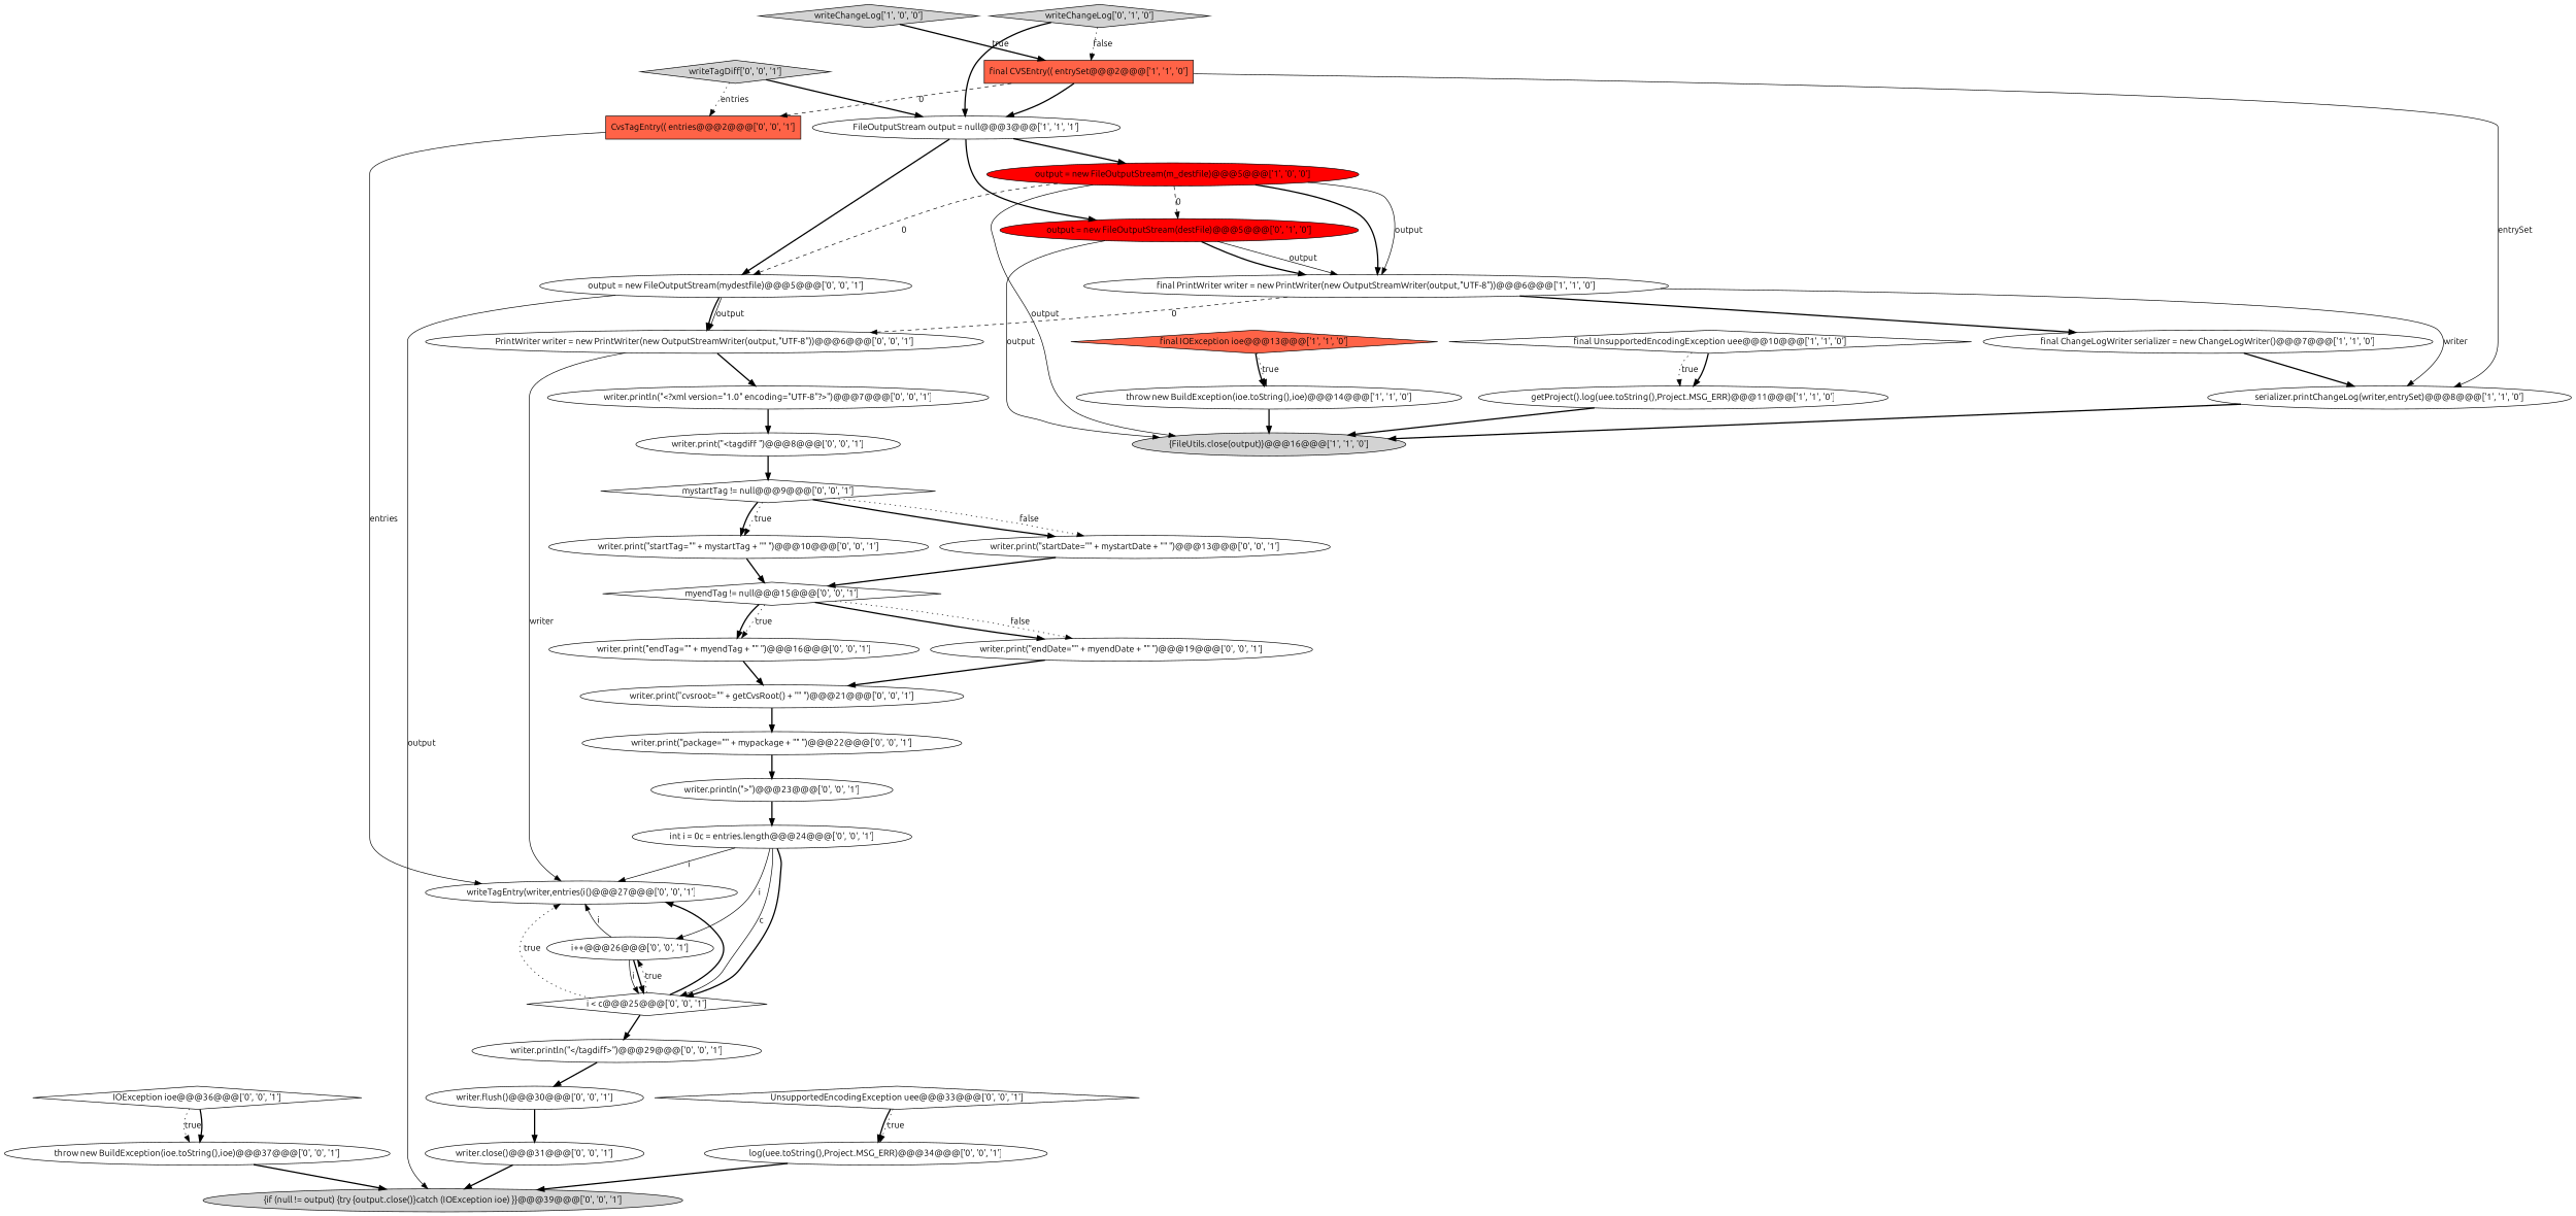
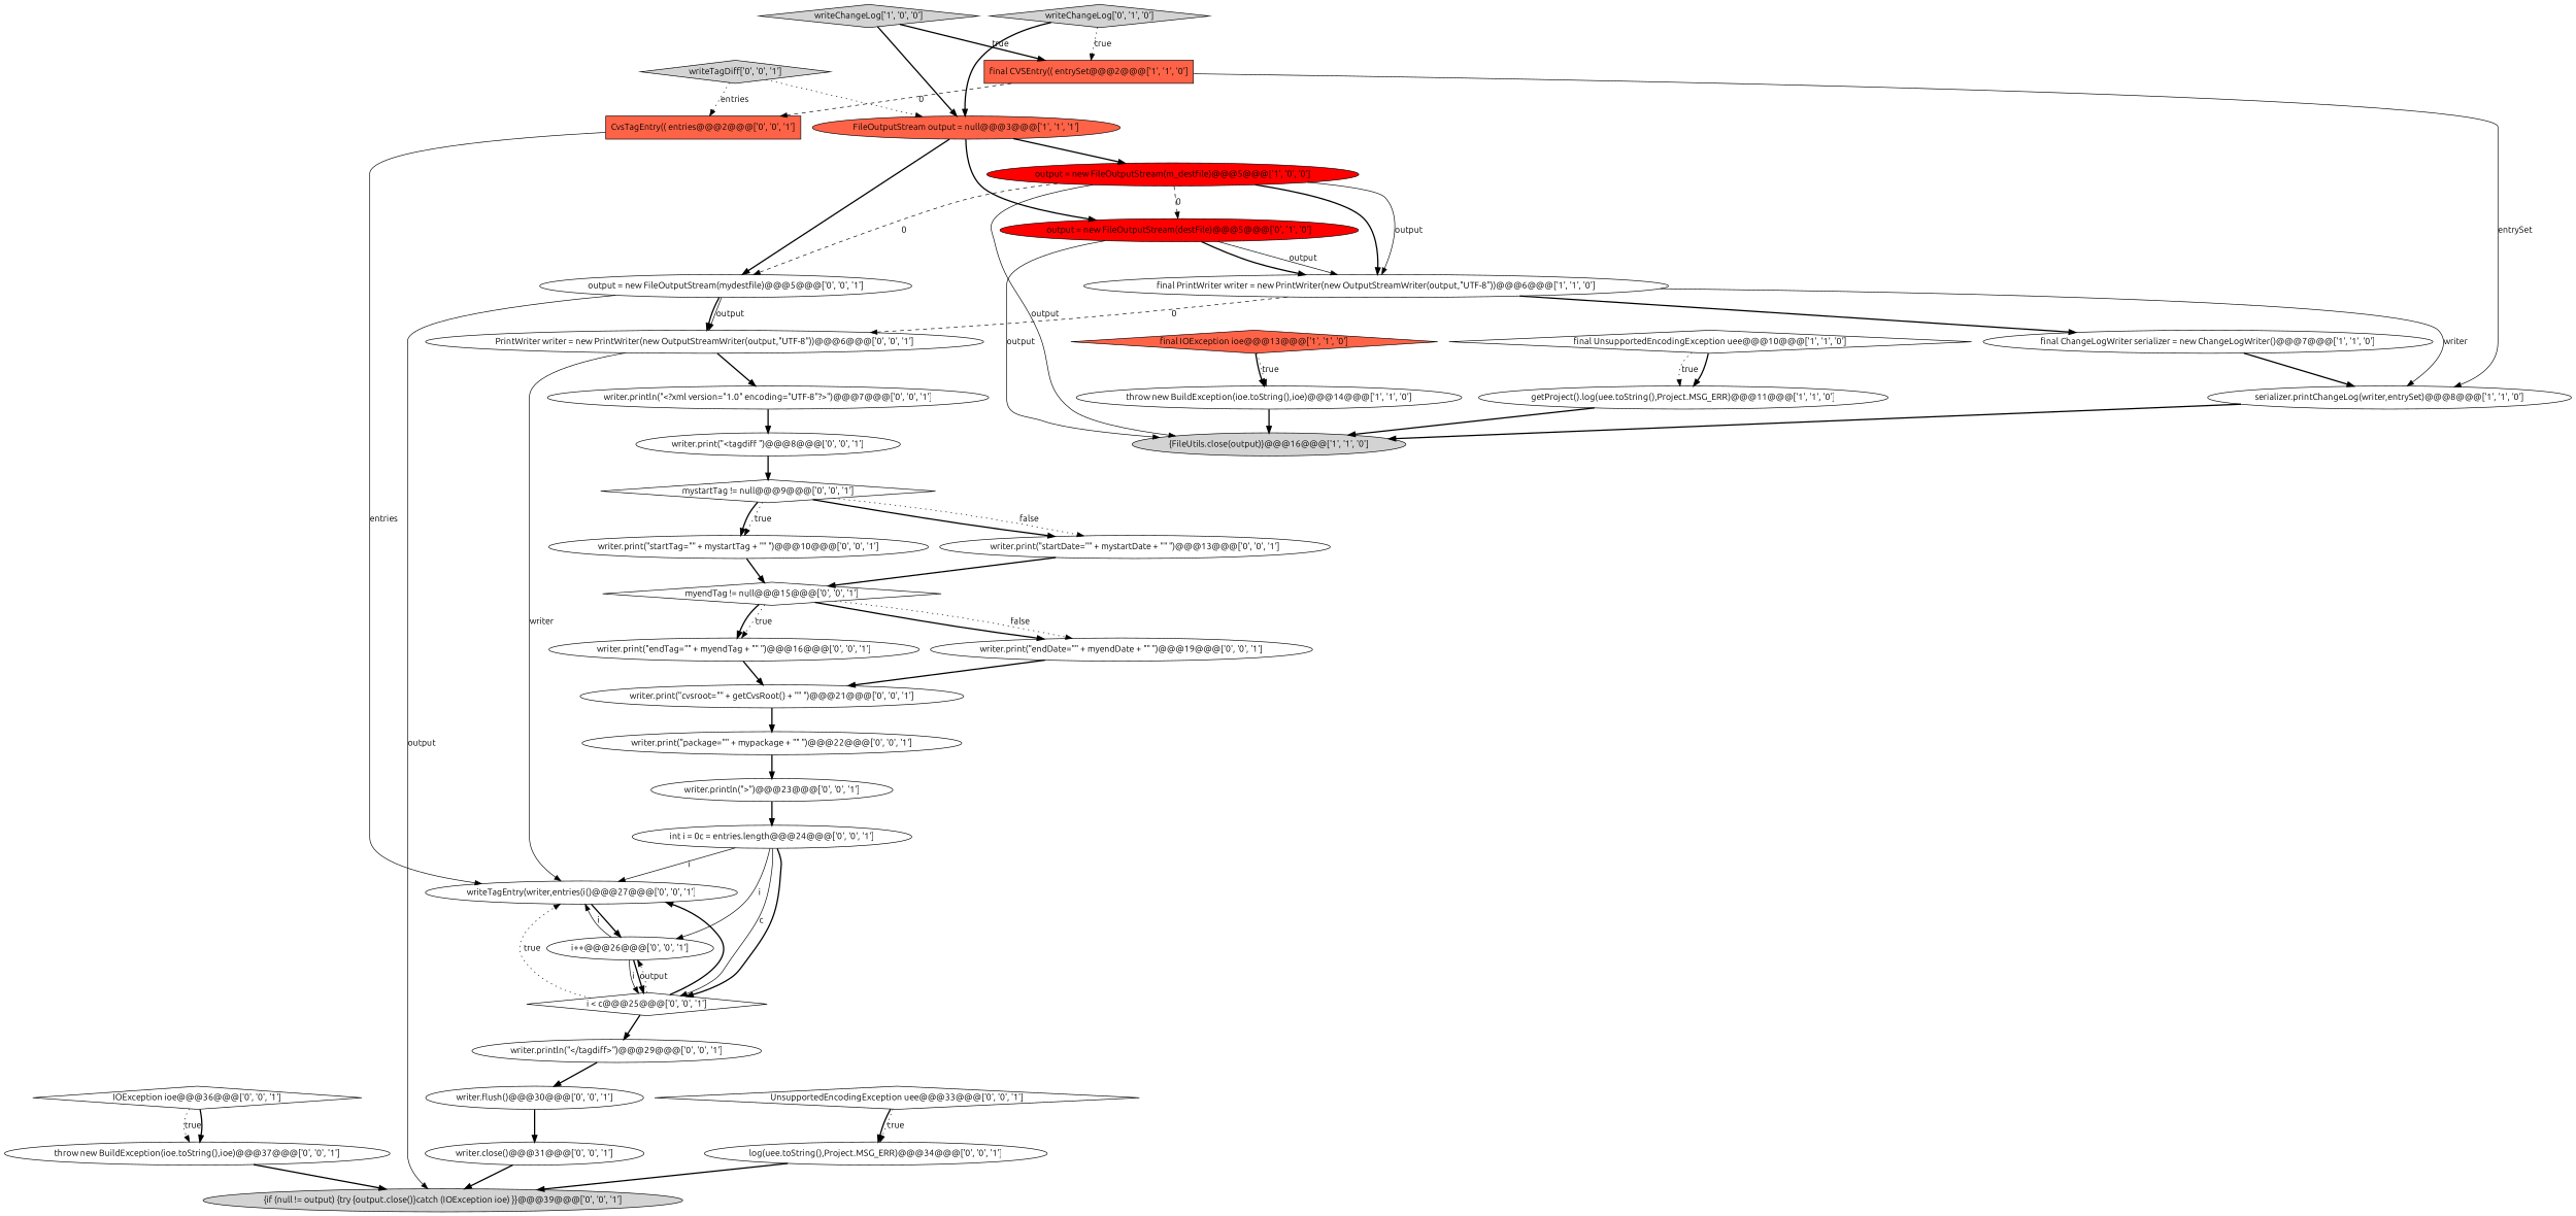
  digraph {
    fontname=Ubuntu
    node [fillcolor=white fontname=Ubuntu shape=ellipse style=filled]
    edge [fontname=Ubuntu style=bold]
    n1 [label="writer.println(\">\")@@@23@@@['0', '0', '1']"]
    n2 [label="int i = 0c = entries.length@@@24@@@['0', '0', '1']"]
    n3 [label="writeTagEntry(writer,entries(i()@@@27@@@['0', '0', '1']"]
    n4 [label="i < c@@@25@@@['0', '0', '1']" shape=diamond]
    n5 [label="i++@@@26@@@['0', '0', '1']"]
    n6 [label="IOException ioe@@@36@@@['0', '0', '1']" shape=diamond]
    n7 [label="throw new BuildException(ioe.toString(),ioe)@@@37@@@['0', '0', '1']"]
    n8 [fillcolor=lightgray label="{if (null != output) {try {output.close()}catch (IOException ioe) }}@@@39@@@['0', '0', '1']"]
    n9 [fillcolor=red label="output = new FileOutputStream(m_destfile)@@@5@@@['1', '0', '0']"]
    n10 [label="output = new FileOutputStream(mydestfile)@@@5@@@['0', '0', '1']"]
    n11 [fillcolor=red label="output = new FileOutputStream(destFile)@@@5@@@['0', '1', '0']"]
    n12 [label="final PrintWriter writer = new PrintWriter(new OutputStreamWriter(output,\"UTF-8\"))@@@6@@@['1', '1', '0']"]
    n13 [fillcolor=lightgray label="{FileUtils.close(output)}@@@16@@@['1', '1', '0']"]
    n14 [label="PrintWriter writer = new PrintWriter(new OutputStreamWriter(output,\"UTF-8\"))@@@6@@@['0', '0', '1']"]
    n15 [label="final ChangeLogWriter serializer = new ChangeLogWriter()@@@7@@@['1', '1', '0']"]
    n16 [label="serializer.printChangeLog(writer,entrySet)@@@8@@@['1', '1', '0']"]
    n17 [label="writer.flush()@@@30@@@['0', '0', '1']"]
    n18 [label="writer.close()@@@31@@@['0', '0', '1']"]
    n19 [label="throw new BuildException(ioe.toString(),ioe)@@@14@@@['1', '1', '0']"]
    n20 [label="writer.println(\"<?xml version=\"1.0\" encoding=\"UTF-8\"?>\")@@@7@@@['0', '0', '1']"]
    n21 [label="writer.print(\"<tagdiff \")@@@8@@@['0', '0', '1']"]
    n22 [fillcolor=lightgray label="writeChangeLog['1', '0', '0']" shape=diamond]
-   n23 [label="FileOutputStream output = null@@@3@@@['1', '1', '1']"]
+   n23 [fillcolor=tomato label="FileOutputStream output = null@@@3@@@['1', '1', '1']"]
    n24 [fillcolor=tomato label="final CVSEntry(( entrySet@@@2@@@['1', '1', '0']" shape=box]
    n25 [fillcolor=tomato label="CvsTagEntry(( entries@@@2@@@['0', '0', '1']" shape=box]
    n26 [label="writer.print(\"package=\"\" + mypackage + \"\" \")@@@22@@@['0', '0', '1']"]
    n27 [label="mystartTag != null@@@9@@@['0', '0', '1']" shape=diamond]
    n28 [label="writer.print(\"startTag=\"\" + mystartTag + \"\" \")@@@10@@@['0', '0', '1']"]
    n29 [label="writer.print(\"startDate=\"\" + mystartDate + \"\" \")@@@13@@@['0', '0', '1']"]
    n30 [label="myendTag != null@@@15@@@['0', '0', '1']" shape=diamond]
    n31 [label="writer.println(\"</tagdiff>\")@@@29@@@['0', '0', '1']"]
    n32 [label="writer.print(\"cvsroot=\"\" + getCvsRoot() + \"\" \")@@@21@@@['0', '0', '1']"]
    n33 [label="writer.print(\"endTag=\"\" + myendTag + \"\" \")@@@16@@@['0', '0', '1']"]
    n34 [label="writer.print(\"endDate=\"\" + myendDate + \"\" \")@@@19@@@['0', '0', '1']"]
    n35 [fillcolor=tomato label="final IOException ioe@@@13@@@['1', '1', '0']" shape=diamond]
    n36 [label="UnsupportedEncodingException uee@@@33@@@['0', '0', '1']" shape=diamond]
    n37 [label="log(uee.toString(),Project.MSG_ERR)@@@34@@@['0', '0', '1']"]
    n38 [fillcolor=lightgray label="writeTagDiff['0', '0', '1']" shape=diamond]
    n39 [label="getProject().log(uee.toString(),Project.MSG_ERR)@@@11@@@['1', '1', '0']"]
    n40 [label="final UnsupportedEncodingException uee@@@10@@@['1', '1', '0']" shape=diamond]
    n41 [fillcolor=lightgray label="writeChangeLog['0', '1', '0']" shape=diamond]
    n1 -> n2
    n2 -> n3 [label=i style=solid]
    n2 -> n4 [label=c style=solid]
    n2 -> n4
    n2 -> n5 [label=i style=solid]
+   n3 -> n5
    n4 -> n3
    n4 -> n3 [label=true style=dotted]
-   n4 -> n5 [label=true style=dotted]
+   n4 -> n5 [label=output style=dotted]
    n4 -> n31
    n5 -> n3 [label=i style=solid]
    n5 -> n4
    n5 -> n4 [label=i style=solid]
    n6 -> n7 [label=true style=dotted]
    n6 -> n7
    n7 -> n8
    n9 -> n10 [label=0 style=dashed]
    n9 -> n11 [label=0 style=dashed]
    n9 -> n12 [label=output style=solid]
    n9 -> n12
    n9 -> n13 [label=output style=solid]
    n10 -> n8 [label=output style=solid]
    n10 -> n14
    n10 -> n14 [label=output style=solid]
    n11 -> n12
    n11 -> n12 [label=output style=solid]
    n11 -> n13 [label=output style=solid]
    n12 -> n14 [label=0 style=dashed]
    n12 -> n15
    n12 -> n16 [label=writer style=solid]
    n14 -> n3 [label=writer style=solid]
    n14 -> n20
    n15 -> n16
    n16 -> n13
    n17 -> n18
    n18 -> n8
    n19 -> n13
    n20 -> n21
    n21 -> n27
-   n24 -> n23
+   n22 -> n23
    n22 -> n24 [label=true]
    n23 -> n9
    n23 -> n10
    n23 -> n11
    n24 -> n16 [label=entrySet style=solid]
    n24 -> n25 [label=0 style=dashed]
    n25 -> n3 [label=entries style=solid]
    n26 -> n1
    n27 -> n28 [label=true style=dotted]
    n27 -> n28
    n27 -> n29 [label=false style=dotted]
    n27 -> n29
    n28 -> n30
    n29 -> n30
    n30 -> n33 [label=true style=dotted]
    n30 -> n33
    n30 -> n34 [label=false style=dotted]
    n30 -> n34
    n31 -> n17
    n32 -> n26
    n33 -> n32
    n34 -> n32
    n35 -> n19 [label=true style=dotted]
    n35 -> n19
    n36 -> n37
    n36 -> n37 [label=true style=dotted]
    n37 -> n8
-   n38 -> n23
+   n38 -> n23 [style=dotted]
    n38 -> n25 [label=entries style=dotted]
    n39 -> n13
    n40 -> n39
    n40 -> n39 [label=true style=dotted]
    n41 -> n23
-   n41 -> n24 [label=false style=dotted]
+   n41 -> n24 [label=true style=dotted]
  }
